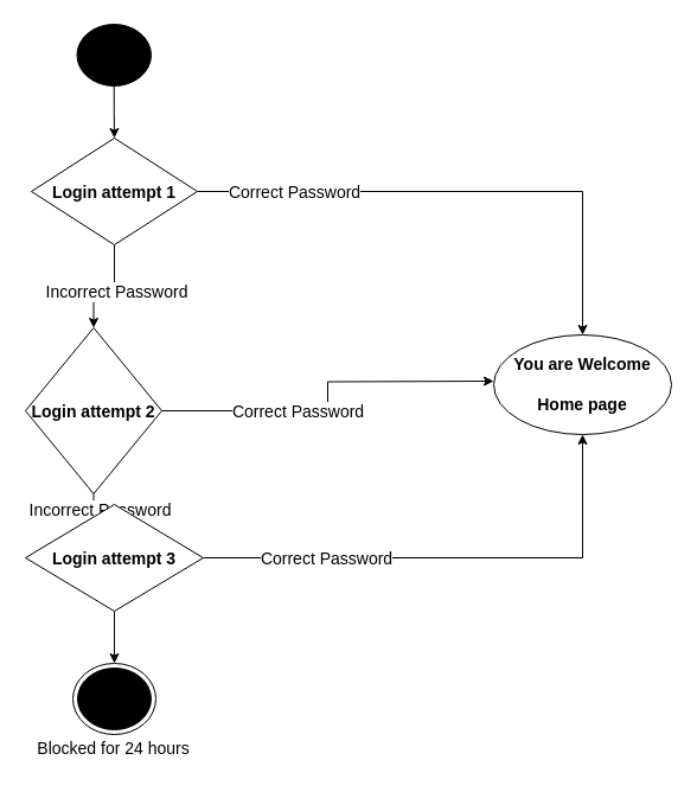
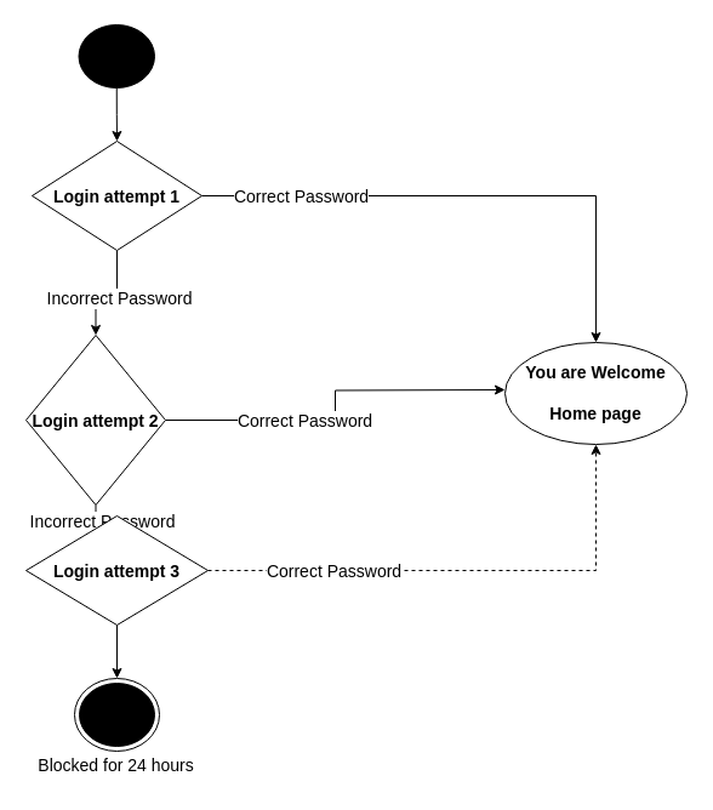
  <mxCell id="0" />
  <mxCell id="1" parent="0" />
  <mxCell id="2" style="edgeStyle=orthogonalEdgeStyle;rounded=0;orthogonalLoop=1;jettySize=auto;html=1;entryX=0.5;entryY=0;entryDx=0;entryDy=0;fontSize=14;" edge="1" parent="1" source="3" target="8"><mxGeometry relative="1" as="geometry" /></mxCell>
  <mxCell id="3" value="" style="ellipse;fillColor=strokeColor;html=1;fontSize=14;" vertex="1" parent="1"><mxGeometry x="64.5" y="20" width="62.5" height="52" as="geometry" /></mxCell>
  <mxCell id="4" style="edgeStyle=orthogonalEdgeStyle;rounded=0;orthogonalLoop=1;jettySize=auto;html=1;entryX=0.5;entryY=0;entryDx=0;entryDy=0;fontSize=14;" edge="1" parent="1" source="8" target="9"><mxGeometry relative="1" as="geometry"><mxPoint x="336" y="156" as="targetPoint" /></mxGeometry></mxCell>
  <mxCell id="5" value="Correct Password" style="edgeLabel;html=1;align=center;verticalAlign=middle;resizable=0;points=[];fontSize=14;" vertex="1" connectable="0" parent="4"><mxGeometry x="-0.07" y="2" relative="1" as="geometry"><mxPoint x="-126" y="2" as="offset" /></mxGeometry></mxCell>
  <mxCell id="6" style="edgeStyle=orthogonalEdgeStyle;rounded=0;orthogonalLoop=1;jettySize=auto;html=1;entryX=0.5;entryY=0;entryDx=0;entryDy=0;fontSize=14;" edge="1" parent="1" source="8" target="14"><mxGeometry relative="1" as="geometry" /></mxCell>
  <mxCell id="7" value="Incorrect Password" style="edgeLabel;html=1;align=center;verticalAlign=middle;resizable=0;points=[];fontSize=14;" vertex="1" connectable="0" parent="6"><mxGeometry x="-0.3" y="1" relative="1" as="geometry"><mxPoint y="8" as="offset" /></mxGeometry></mxCell>
  <mxCell id="8" value="Login attempt 1" style="rhombus;fontStyle=1;fontSize=14;" vertex="1" parent="1"><mxGeometry x="26" y="116" width="140" height="90" as="geometry" /></mxCell>
  <mxCell id="9" value="&lt;b style=&quot;font-size: 14px;&quot;&gt;You are Welcome &lt;br style=&quot;font-size: 14px;&quot;&gt;&lt;br style=&quot;font-size: 14px;&quot;&gt;Home page&lt;/b&gt;" style="ellipse;html=1;whiteSpace=wrap;fontSize=14;" vertex="1" parent="1"><mxGeometry x="416" y="282" width="150" height="84" as="geometry" /></mxCell>
  <mxCell id="10" style="edgeStyle=orthogonalEdgeStyle;rounded=0;orthogonalLoop=1;jettySize=auto;html=1;fontSize=14;exitX=1;exitY=0.5;exitDx=0;exitDy=0;" edge="1" parent="1" source="14"><mxGeometry relative="1" as="geometry"><mxPoint x="162.667" y="321" as="sourcePoint" /><mxPoint x="416" y="321" as="targetPoint" /><Array as="points" /></mxGeometry></mxCell>
  <mxCell id="11" value="Correct Password" style="edgeLabel;html=1;align=center;verticalAlign=middle;resizable=0;points=[];fontSize=14;" vertex="1" connectable="0" parent="10"><mxGeometry x="-0.496" y="4" relative="1" as="geometry"><mxPoint x="37" y="4" as="offset" /></mxGeometry></mxCell>
  <mxCell id="12" style="edgeStyle=orthogonalEdgeStyle;rounded=0;orthogonalLoop=1;jettySize=auto;html=1;entryX=0.5;entryY=0;entryDx=0;entryDy=0;fontSize=14;" edge="1" parent="1" source="14" target="18"><mxGeometry relative="1" as="geometry" /></mxCell>
  <mxCell id="13" value="Incorrect Password" style="edgeLabel;html=1;align=center;verticalAlign=middle;resizable=0;points=[];fontSize=14;" vertex="1" connectable="0" parent="12"><mxGeometry x="0.033" y="3" relative="1" as="geometry"><mxPoint y="-4" as="offset" /></mxGeometry></mxCell>
  <mxCell id="14" value="Login attempt 2" style="rhombus;fontStyle=1;fontSize=14;" vertex="1" parent="1"><mxGeometry x="21" y="276" width="115" height="140" as="geometry" /></mxCell>
- <mxCell id="15" style="edgeStyle=orthogonalEdgeStyle;rounded=0;orthogonalLoop=1;jettySize=auto;html=1;entryX=0.5;entryY=1;entryDx=0;entryDy=0;fontSize=14;" edge="1" parent="1" source="18" target="9"><mxGeometry relative="1" as="geometry" /></mxCell>
+ <mxCell id="15" style="edgeStyle=orthogonalEdgeStyle;rounded=0;orthogonalLoop=1;jettySize=auto;html=1;entryX=0.5;entryY=1;entryDx=0;entryDy=0;fontSize=14;dashed=1;" edge="1" parent="1" source="18" target="9"><mxGeometry relative="1" as="geometry" /></mxCell>
  <mxCell id="16" value="Correct Password" style="edgeLabel;html=1;align=center;verticalAlign=middle;resizable=0;points=[];fontSize=14;" vertex="1" connectable="0" parent="15"><mxGeometry x="-0.68" relative="1" as="geometry"><mxPoint x="35" as="offset" /></mxGeometry></mxCell>
  <mxCell id="17" style="edgeStyle=orthogonalEdgeStyle;rounded=0;orthogonalLoop=1;jettySize=auto;html=1;" edge="1" parent="1" source="18" target="20"><mxGeometry relative="1" as="geometry"><mxPoint x="91" y="536" as="targetPoint" /></mxGeometry></mxCell>
  <mxCell id="18" value="Login attempt 3" style="rhombus;fontStyle=1;fontSize=14;" vertex="1" parent="1"><mxGeometry x="21" y="425" width="150" height="90" as="geometry" /></mxCell>
  <mxCell id="19" value="Blocked for 24 hours" style="text;html=1;align=center;verticalAlign=middle;resizable=0;points=[];autosize=1;strokeColor=none;fillColor=none;fontSize=14;" vertex="1" parent="1"><mxGeometry x="20" y="616" width="150" height="30" as="geometry" /></mxCell>
  <mxCell id="20" value="" style="ellipse;html=1;shape=endState;fillColor=strokeColor;" vertex="1" parent="1"><mxGeometry x="61" y="559" width="70" height="60" as="geometry" /></mxCell>
